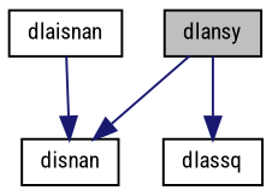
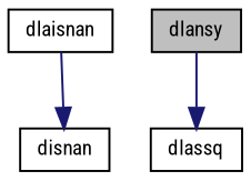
  digraph {
    fontname="Roboto Condensed"
    rankdir=TB
    node [color=black fillcolor=white fontname="Roboto Condensed" fontsize=10 shape=record style=filled]
    edge [color=midnightblue fontname="Roboto Condensed" fontsize=10 labelfontname=Helvetica labelfontsize=10 style=solid]
    n1 [fillcolor=grey75 fontcolor=black height=0.2 label=dlansy width=0.4]
    n2 [height=0.2 label=disnan width=0.4]
    n3 [height=0.2 label=dlassq width=0.4]
    n4 [height=0.2 label=dlaisnan width=0.4]
-   n1 -> n2
    n1 -> n3
    n4 -> n2
  }
